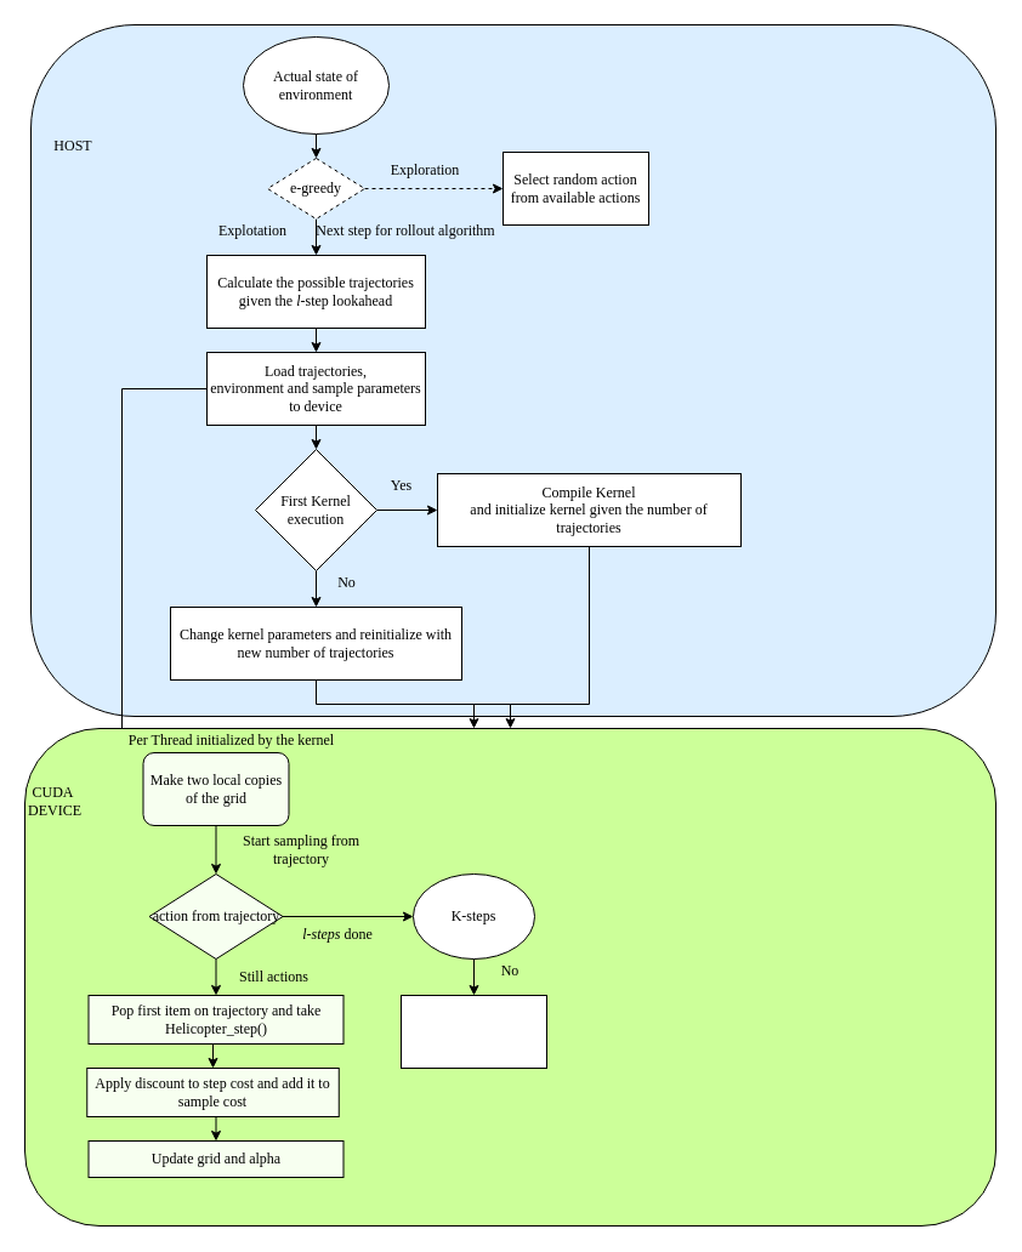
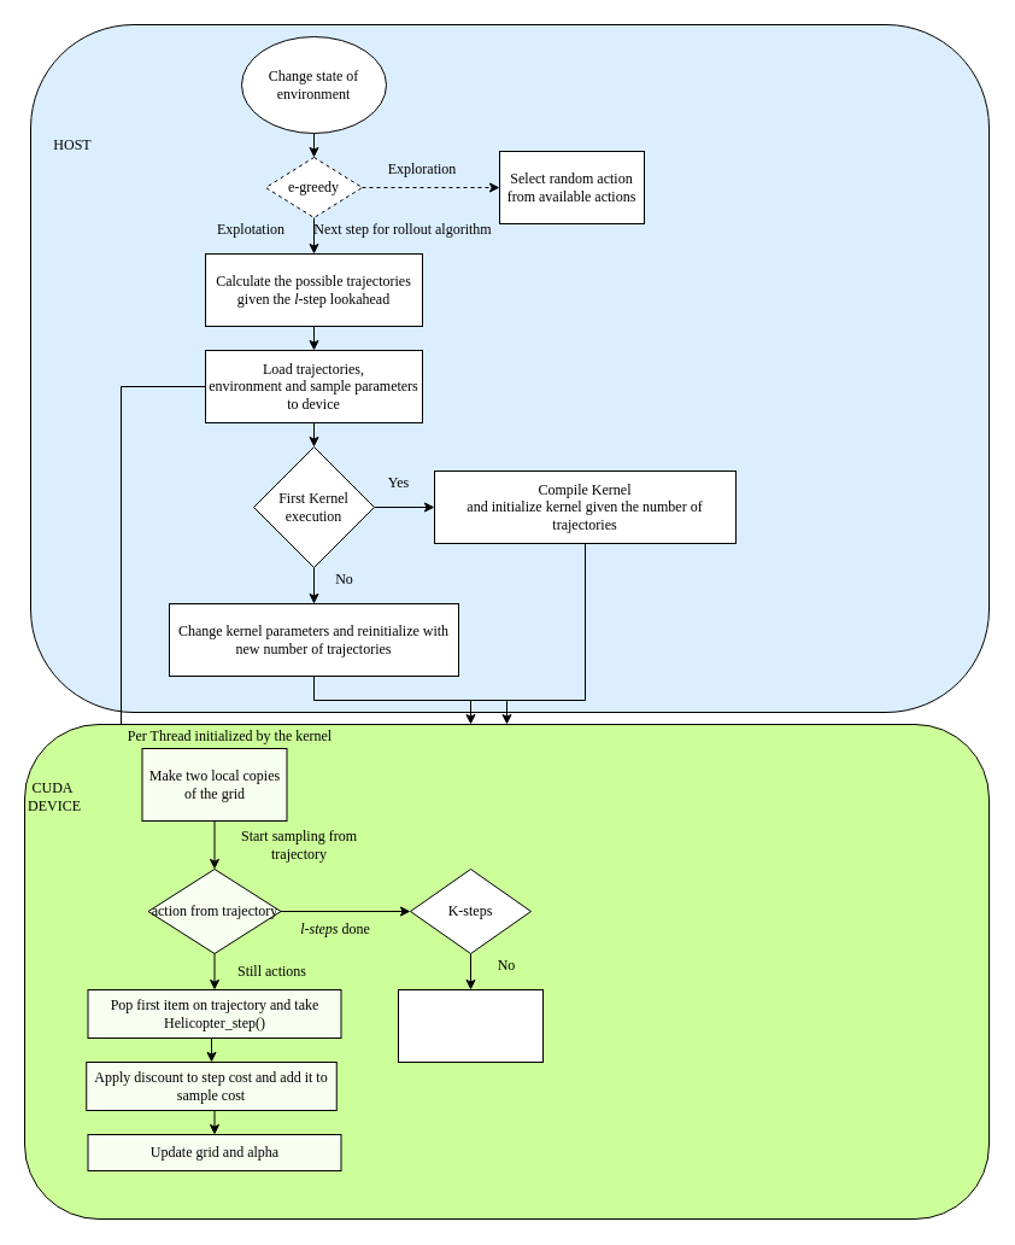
  <mxCell id="0" />
  <mxCell id="1" parent="0" />
  <mxCell id="2" value="" style="rounded=1;whiteSpace=wrap;html=1;labelBackgroundColor=none;fontFamily=Verdana;fontSize=12;fontColor=#000000;fillColor=#DBEEFF;" vertex="1" parent="1"><mxGeometry x="25" y="20" width="795" height="570" as="geometry" /></mxCell>
  <mxCell id="3" value="" style="rounded=1;whiteSpace=wrap;html=1;labelBackgroundColor=#CCFF99;labelBorderColor=#000000;fillColor=#CCFF99;" vertex="1" parent="1"><mxGeometry x="20" y="600" width="800" height="410" as="geometry" /></mxCell>
  <mxCell id="4" style="edgeStyle=orthogonalEdgeStyle;rounded=0;orthogonalLoop=1;jettySize=auto;html=1;exitX=0.5;exitY=1;exitDx=0;exitDy=0;entryX=0.5;entryY=0;entryDx=0;entryDy=0;endArrow=classic;endFill=1;fontFamily=Verdana;fontSize=12;fontColor=#000000;" edge="1" parent="1" source="5" target="38"><mxGeometry relative="1" as="geometry" /></mxCell>
- <mxCell id="5" value="Actual state of environment" style="ellipse;whiteSpace=wrap;html=1;fontFamily=Verdana;fontSize=12;" vertex="1" parent="1"><mxGeometry x="200" y="30" width="120" height="80" as="geometry" /></mxCell>
+ <mxCell id="5" value="Change state of environment" style="ellipse;whiteSpace=wrap;html=1;fontFamily=Verdana;fontSize=12;" vertex="1" parent="1"><mxGeometry x="200" y="30" width="120" height="80" as="geometry" /></mxCell>
  <mxCell id="6" style="edgeStyle=orthogonalEdgeStyle;rounded=0;orthogonalLoop=1;jettySize=auto;html=1;exitX=0.5;exitY=1;exitDx=0;exitDy=0;entryX=0.5;entryY=0;entryDx=0;entryDy=0;fontFamily=Verdana;fontSize=12;fontColor=#000000;" edge="1" parent="1" source="7" target="13"><mxGeometry relative="1" as="geometry" /></mxCell>
  <mxCell id="7" value="Calculate the possible trajectories given the &lt;i&gt;l&lt;/i&gt;-step lookahead" style="rounded=0;whiteSpace=wrap;html=1;fontFamily=Verdana;fontSize=12;" vertex="1" parent="1"><mxGeometry x="170" y="210" width="180" height="60" as="geometry" /></mxCell>
  <mxCell id="8" value="CUDA&amp;nbsp; DEVICE" style="text;html=1;strokeColor=none;fillColor=none;align=center;verticalAlign=middle;whiteSpace=wrap;rounded=0;labelBackgroundColor=#CCFF99;fontFamily=Verdana;fontSize=12;fontColor=#000000;" vertex="1" parent="1"><mxGeometry x="25" y="650" width="40" height="20" as="geometry" /></mxCell>
  <mxCell id="9" value="HOST" style="text;html=1;strokeColor=none;fillColor=none;align=center;verticalAlign=middle;whiteSpace=wrap;rounded=0;labelBackgroundColor=none;fontFamily=Verdana;fontSize=12;fontColor=#000000;" vertex="1" parent="1"><mxGeometry x="40" y="110" width="40" height="20" as="geometry" /></mxCell>
  <mxCell id="10" value="Next step for rollout algorithm" style="text;html=1;strokeColor=none;fillColor=none;align=center;verticalAlign=middle;whiteSpace=wrap;rounded=0;labelBackgroundColor=none;fontFamily=Verdana;fontSize=12;fontColor=#000000;" vertex="1" parent="1"><mxGeometry x="254" y="180" width="160" height="20" as="geometry" /></mxCell>
  <mxCell id="11" style="edgeStyle=orthogonalEdgeStyle;rounded=0;orthogonalLoop=1;jettySize=auto;html=1;exitX=0.5;exitY=1;exitDx=0;exitDy=0;entryX=0.5;entryY=0;entryDx=0;entryDy=0;fontFamily=Verdana;fontSize=12;fontColor=#000000;" edge="1" parent="1" source="13" target="16"><mxGeometry relative="1" as="geometry" /></mxCell>
  <mxCell id="12" style="edgeStyle=orthogonalEdgeStyle;rounded=0;orthogonalLoop=1;jettySize=auto;html=1;exitX=0;exitY=0.5;exitDx=0;exitDy=0;entryX=0.108;entryY=0;entryDx=0;entryDy=0;entryPerimeter=0;endArrow=none;endFill=0;fontFamily=Verdana;fontSize=12;fontColor=#000000;" edge="1" parent="1" source="13" target="3"><mxGeometry relative="1" as="geometry"><Array as="points"><mxPoint x="100" y="320" /></Array></mxGeometry></mxCell>
  <mxCell id="13" value="&lt;div&gt;Load trajectories,&lt;/div&gt;&lt;div&gt;environment and sample parameters to device&lt;br&gt;&lt;/div&gt;" style="rounded=0;whiteSpace=wrap;html=1;labelBackgroundColor=none;fontFamily=Verdana;fontSize=12;" vertex="1" parent="1"><mxGeometry x="170" y="290" width="180" height="60" as="geometry" /></mxCell>
  <mxCell id="14" style="edgeStyle=orthogonalEdgeStyle;rounded=0;orthogonalLoop=1;jettySize=auto;html=1;exitX=1;exitY=0.5;exitDx=0;exitDy=0;entryX=0;entryY=0.5;entryDx=0;entryDy=0;fontFamily=Verdana;fontSize=12;fontColor=#000000;" edge="1" parent="1" source="16" target="18"><mxGeometry relative="1" as="geometry" /></mxCell>
  <mxCell id="15" style="edgeStyle=orthogonalEdgeStyle;rounded=0;orthogonalLoop=1;jettySize=auto;html=1;exitX=0.5;exitY=1;exitDx=0;exitDy=0;entryX=0.5;entryY=0;entryDx=0;entryDy=0;endArrow=classic;endFill=1;fontFamily=Verdana;fontSize=12;fontColor=#000000;" edge="1" parent="1" source="16" target="21"><mxGeometry relative="1" as="geometry" /></mxCell>
  <mxCell id="16" value="&lt;div&gt;First Kernel&lt;/div&gt;&lt;div&gt;execution&lt;br&gt;&lt;/div&gt;" style="rhombus;whiteSpace=wrap;html=1;labelBackgroundColor=none;fontFamily=Verdana;fontSize=12;" vertex="1" parent="1"><mxGeometry x="210" y="370" width="100" height="100" as="geometry" /></mxCell>
  <mxCell id="17" style="edgeStyle=orthogonalEdgeStyle;rounded=0;orthogonalLoop=1;jettySize=auto;html=1;exitX=0.5;exitY=1;exitDx=0;exitDy=0;endArrow=classic;endFill=1;fontFamily=Verdana;fontSize=12;fontColor=#000000;" edge="1" parent="1" source="18"><mxGeometry relative="1" as="geometry"><mxPoint x="390" y="600" as="targetPoint" /><Array as="points"><mxPoint x="485" y="580" /><mxPoint x="390" y="580" /></Array></mxGeometry></mxCell>
  <mxCell id="18" value="&lt;div&gt;Compile Kernel&lt;/div&gt;&lt;div&gt;and initialize kernel given the number of trajectories&lt;br&gt;&lt;/div&gt;" style="rounded=0;whiteSpace=wrap;html=1;labelBackgroundColor=none;fontFamily=Verdana;fontSize=12;fontColor=#000000;fillColor=#FFFFFF;" vertex="1" parent="1"><mxGeometry x="360" y="390" width="250" height="60" as="geometry" /></mxCell>
  <mxCell id="19" value="Yes" style="text;html=1;align=center;verticalAlign=middle;resizable=0;points=[];autosize=1;fontSize=12;fontFamily=Verdana;fontColor=#000000;" vertex="1" parent="1"><mxGeometry x="310" y="390" width="40" height="20" as="geometry" /></mxCell>
  <mxCell id="20" style="edgeStyle=orthogonalEdgeStyle;rounded=0;orthogonalLoop=1;jettySize=auto;html=1;exitX=0.5;exitY=1;exitDx=0;exitDy=0;endArrow=classic;endFill=1;fontFamily=Verdana;fontSize=12;fontColor=#000000;" edge="1" parent="1" source="21" target="3"><mxGeometry relative="1" as="geometry"><mxPoint x="260" y="590" as="targetPoint" /></mxGeometry></mxCell>
  <mxCell id="21" value="Change kernel parameters and reinitialize with new number of trajectories" style="rounded=0;whiteSpace=wrap;html=1;labelBackgroundColor=none;fillColor=#FFFFFF;fontFamily=Verdana;fontSize=12;fontColor=#000000;" vertex="1" parent="1"><mxGeometry x="140" y="500" width="240" height="60" as="geometry" /></mxCell>
  <mxCell id="22" value="No" style="text;html=1;align=center;verticalAlign=middle;resizable=0;points=[];autosize=1;fontSize=12;fontFamily=Verdana;fontColor=#000000;" vertex="1" parent="1"><mxGeometry x="270" y="470" width="30" height="20" as="geometry" /></mxCell>
  <mxCell id="23" style="edgeStyle=orthogonalEdgeStyle;rounded=0;orthogonalLoop=1;jettySize=auto;html=1;exitX=0.5;exitY=1;exitDx=0;exitDy=0;endArrow=classic;endFill=1;fontFamily=Verdana;fontSize=12;fontColor=#000000;" edge="1" parent="1" source="24" target="28"><mxGeometry relative="1" as="geometry" /></mxCell>
- <mxCell id="24" value="Make two local copies of the grid" style="whiteSpace=wrap;html=1;labelBackgroundColor=none;fontFamily=Verdana;fontSize=12;fontColor=#000000;fillColor=#F7FFF0;rounded=1;" vertex="1" parent="1"><mxGeometry x="117.5" y="620" width="120" height="60" as="geometry" /></mxCell>
+ <mxCell id="24" value="Make two local copies of the grid" style="rounded=0;whiteSpace=wrap;html=1;labelBackgroundColor=none;fontFamily=Verdana;fontSize=12;fontColor=#000000;fillColor=#F7FFF0;" vertex="1" parent="1"><mxGeometry x="117.5" y="620" width="120" height="60" as="geometry" /></mxCell>
  <mxCell id="25" value="Per Thread initialized by the kernel" style="text;html=1;align=center;verticalAlign=middle;resizable=0;points=[];autosize=1;fontSize=12;fontFamily=Verdana;fontColor=#000000;" vertex="1" parent="1"><mxGeometry x="80" y="600" width="220" height="20" as="geometry" /></mxCell>
  <mxCell id="26" style="edgeStyle=orthogonalEdgeStyle;rounded=0;orthogonalLoop=1;jettySize=auto;html=1;exitX=0.5;exitY=1;exitDx=0;exitDy=0;entryX=0.5;entryY=0;entryDx=0;entryDy=0;endArrow=classic;endFill=1;fontFamily=Verdana;fontSize=12;fontColor=#000000;" edge="1" parent="1" source="28" target="31"><mxGeometry relative="1" as="geometry" /></mxCell>
  <mxCell id="27" style="edgeStyle=orthogonalEdgeStyle;rounded=0;orthogonalLoop=1;jettySize=auto;html=1;exitX=1;exitY=0.5;exitDx=0;exitDy=0;entryX=0;entryY=0.5;entryDx=0;entryDy=0;endArrow=classic;endFill=1;fontFamily=Verdana;fontSize=12;fontColor=#000000;" edge="1" parent="1" source="28" target="43"><mxGeometry relative="1" as="geometry" /></mxCell>
  <mxCell id="28" value="action from trajectory" style="rhombus;whiteSpace=wrap;html=1;labelBackgroundColor=none;fillColor=#F7FFF0;fontFamily=Verdana;fontSize=12;fontColor=#000000;" vertex="1" parent="1"><mxGeometry x="122.5" y="720" width="110" height="70" as="geometry" /></mxCell>
  <mxCell id="29" value="Start sampling from trajectory" style="text;html=1;strokeColor=none;fillColor=none;align=center;verticalAlign=middle;whiteSpace=wrap;rounded=0;labelBackgroundColor=none;fontFamily=Verdana;fontSize=12;fontColor=#000000;" vertex="1" parent="1"><mxGeometry x="187.5" y="690" width="120" height="20" as="geometry" /></mxCell>
  <mxCell id="30" style="edgeStyle=orthogonalEdgeStyle;rounded=0;orthogonalLoop=1;jettySize=auto;html=1;exitX=0.5;exitY=1;exitDx=0;exitDy=0;entryX=0.5;entryY=0;entryDx=0;entryDy=0;endArrow=classic;endFill=1;fontFamily=Verdana;fontSize=12;fontColor=#000000;" edge="1" parent="1" source="31" target="34"><mxGeometry relative="1" as="geometry" /></mxCell>
  <mxCell id="31" value="Pop first item on trajectory and take Helicopter_step()" style="rounded=0;whiteSpace=wrap;html=1;labelBackgroundColor=none;fillColor=#F7FFF0;fontFamily=Verdana;fontSize=12;fontColor=#000000;" vertex="1" parent="1"><mxGeometry x="72.5" y="820" width="210" height="40" as="geometry" /></mxCell>
  <mxCell id="32" value="Still actions" style="text;html=1;strokeColor=none;fillColor=none;align=center;verticalAlign=middle;whiteSpace=wrap;rounded=0;labelBackgroundColor=none;fontFamily=Verdana;fontSize=12;fontColor=#000000;" vertex="1" parent="1"><mxGeometry x="187.5" y="795" width="75" height="20" as="geometry" /></mxCell>
  <mxCell id="33" style="edgeStyle=orthogonalEdgeStyle;rounded=0;orthogonalLoop=1;jettySize=auto;html=1;exitX=0.5;exitY=1;exitDx=0;exitDy=0;entryX=0.5;entryY=0;entryDx=0;entryDy=0;endArrow=classic;endFill=1;fontFamily=Verdana;fontSize=12;fontColor=#000000;" edge="1" parent="1" source="34" target="35"><mxGeometry relative="1" as="geometry" /></mxCell>
  <mxCell id="34" value="Apply discount to step cost and add it to sample cost" style="rounded=0;whiteSpace=wrap;html=1;labelBackgroundColor=none;fillColor=#F7FFF0;fontFamily=Verdana;fontSize=12;fontColor=#000000;" vertex="1" parent="1"><mxGeometry x="71.25" y="880" width="207.5" height="40" as="geometry" /></mxCell>
  <mxCell id="35" value="Update grid and alpha" style="rounded=0;whiteSpace=wrap;html=1;labelBackgroundColor=none;fillColor=#F7FFF0;fontFamily=Verdana;fontSize=12;fontColor=#000000;" vertex="1" parent="1"><mxGeometry x="72.5" y="940" width="210" height="30" as="geometry" /></mxCell>
  <mxCell id="36" style="edgeStyle=orthogonalEdgeStyle;rounded=0;orthogonalLoop=1;jettySize=auto;html=1;exitX=0.5;exitY=1;exitDx=0;exitDy=0;entryX=0.5;entryY=0;entryDx=0;entryDy=0;endArrow=classic;endFill=1;fontFamily=Verdana;fontSize=12;fontColor=#000000;" edge="1" parent="1" source="38" target="7"><mxGeometry relative="1" as="geometry" /></mxCell>
  <mxCell id="37" style="edgeStyle=orthogonalEdgeStyle;rounded=0;orthogonalLoop=1;jettySize=auto;html=1;exitX=1;exitY=0.5;exitDx=0;exitDy=0;entryX=0;entryY=0.5;entryDx=0;entryDy=0;endArrow=classic;endFill=1;fontFamily=Verdana;fontSize=12;fontColor=#000000;dashed=1;" edge="1" parent="1" source="38" target="40"><mxGeometry relative="1" as="geometry" /></mxCell>
  <mxCell id="38" value="e-greedy" style="rhombus;whiteSpace=wrap;html=1;labelBackgroundColor=none;fontFamily=Verdana;fontSize=12;fontColor=#000000;fillColor=#FFFFFF;dashed=1;" vertex="1" parent="1"><mxGeometry x="220" y="130" width="80" height="50" as="geometry" /></mxCell>
  <mxCell id="39" value="Explotation" style="text;html=1;strokeColor=none;fillColor=none;align=center;verticalAlign=middle;whiteSpace=wrap;rounded=0;labelBackgroundColor=none;fontFamily=Verdana;fontSize=12;fontColor=#000000;" vertex="1" parent="1"><mxGeometry x="187.5" y="180" width="40" height="20" as="geometry" /></mxCell>
  <mxCell id="40" value="Select random action from available actions" style="rounded=0;whiteSpace=wrap;html=1;labelBackgroundColor=none;fillColor=#FFFFFF;fontFamily=Verdana;fontSize=12;fontColor=#000000;" vertex="1" parent="1"><mxGeometry x="414" y="125" width="120" height="60" as="geometry" /></mxCell>
  <mxCell id="41" value="Exploration" style="text;html=1;strokeColor=none;fillColor=none;align=center;verticalAlign=middle;whiteSpace=wrap;rounded=0;labelBackgroundColor=none;fontFamily=Verdana;fontSize=12;fontColor=#000000;" vertex="1" parent="1"><mxGeometry x="330" y="130" width="40" height="20" as="geometry" /></mxCell>
  <mxCell id="42" style="edgeStyle=orthogonalEdgeStyle;rounded=0;orthogonalLoop=1;jettySize=auto;html=1;exitX=0.5;exitY=1;exitDx=0;exitDy=0;entryX=0.5;entryY=0;entryDx=0;entryDy=0;endArrow=classic;endFill=1;fontFamily=Verdana;fontSize=12;fontColor=#000000;" edge="1" parent="1" source="43" target="45"><mxGeometry relative="1" as="geometry" /></mxCell>
- <mxCell id="43" value="K-steps" style="ellipse;whiteSpace=wrap;html=1;labelBackgroundColor=none;fillColor=#FFFFFF;fontFamily=Verdana;fontSize=12;fontColor=#000000;" vertex="1" parent="1"><mxGeometry x="340" y="720" width="100" height="70" as="geometry" /></mxCell>
+ <mxCell id="43" value="K-steps" style="rhombus;whiteSpace=wrap;html=1;labelBackgroundColor=none;fillColor=#FFFFFF;fontFamily=Verdana;fontSize=12;fontColor=#000000;" vertex="1" parent="1"><mxGeometry x="340" y="720" width="100" height="70" as="geometry" /></mxCell>
  <mxCell id="44" value="&lt;i&gt;l-steps&lt;/i&gt; done" style="text;html=1;strokeColor=none;fillColor=none;align=center;verticalAlign=middle;whiteSpace=wrap;rounded=0;labelBackgroundColor=none;fontFamily=Verdana;fontSize=12;fontColor=#000000;" vertex="1" parent="1"><mxGeometry x="247.5" y="760" width="60" height="20" as="geometry" /></mxCell>
  <mxCell id="45" value="" style="rounded=0;whiteSpace=wrap;html=1;labelBackgroundColor=none;fillColor=#FFFFFF;fontFamily=Verdana;fontSize=12;fontColor=#000000;" vertex="1" parent="1"><mxGeometry x="330" y="820" width="120" height="60" as="geometry" /></mxCell>
  <mxCell id="46" value="No" style="text;html=1;strokeColor=none;fillColor=none;align=center;verticalAlign=middle;whiteSpace=wrap;rounded=0;labelBackgroundColor=none;fontFamily=Verdana;fontSize=12;fontColor=#000000;" vertex="1" parent="1"><mxGeometry x="400" y="790" width="40" height="20" as="geometry" /></mxCell>
